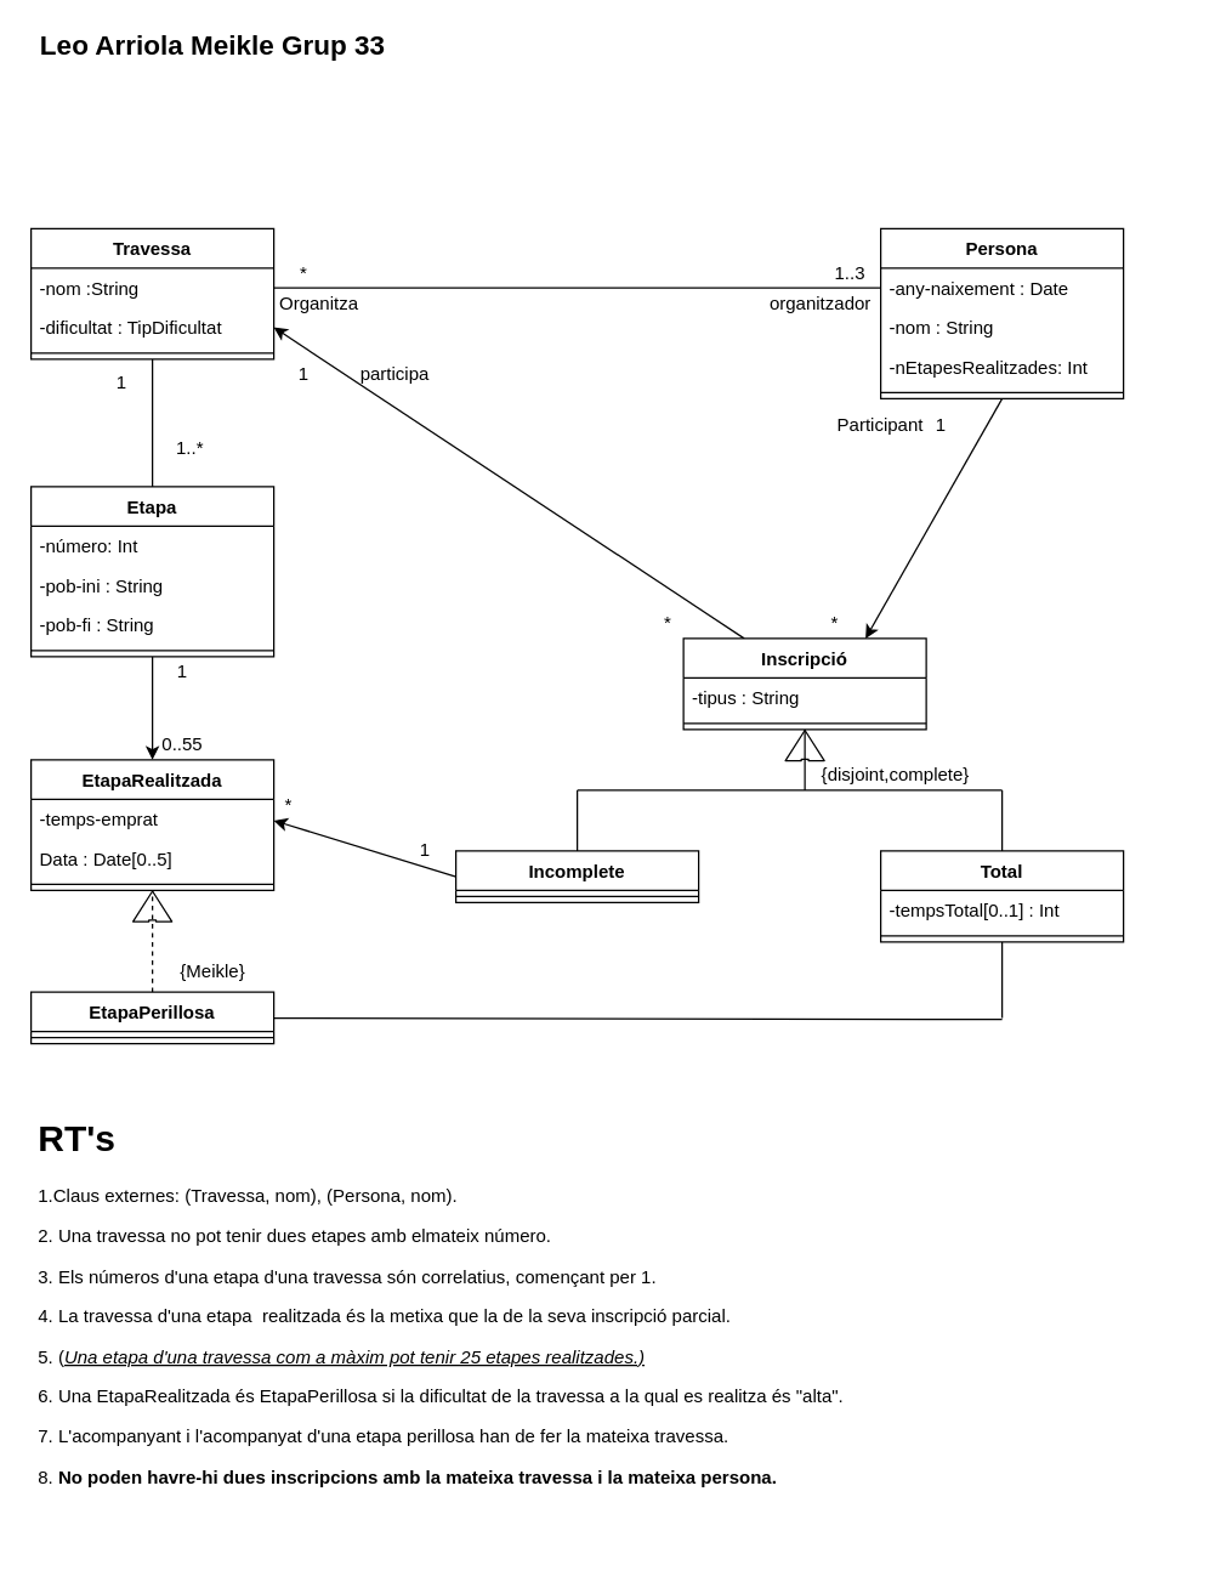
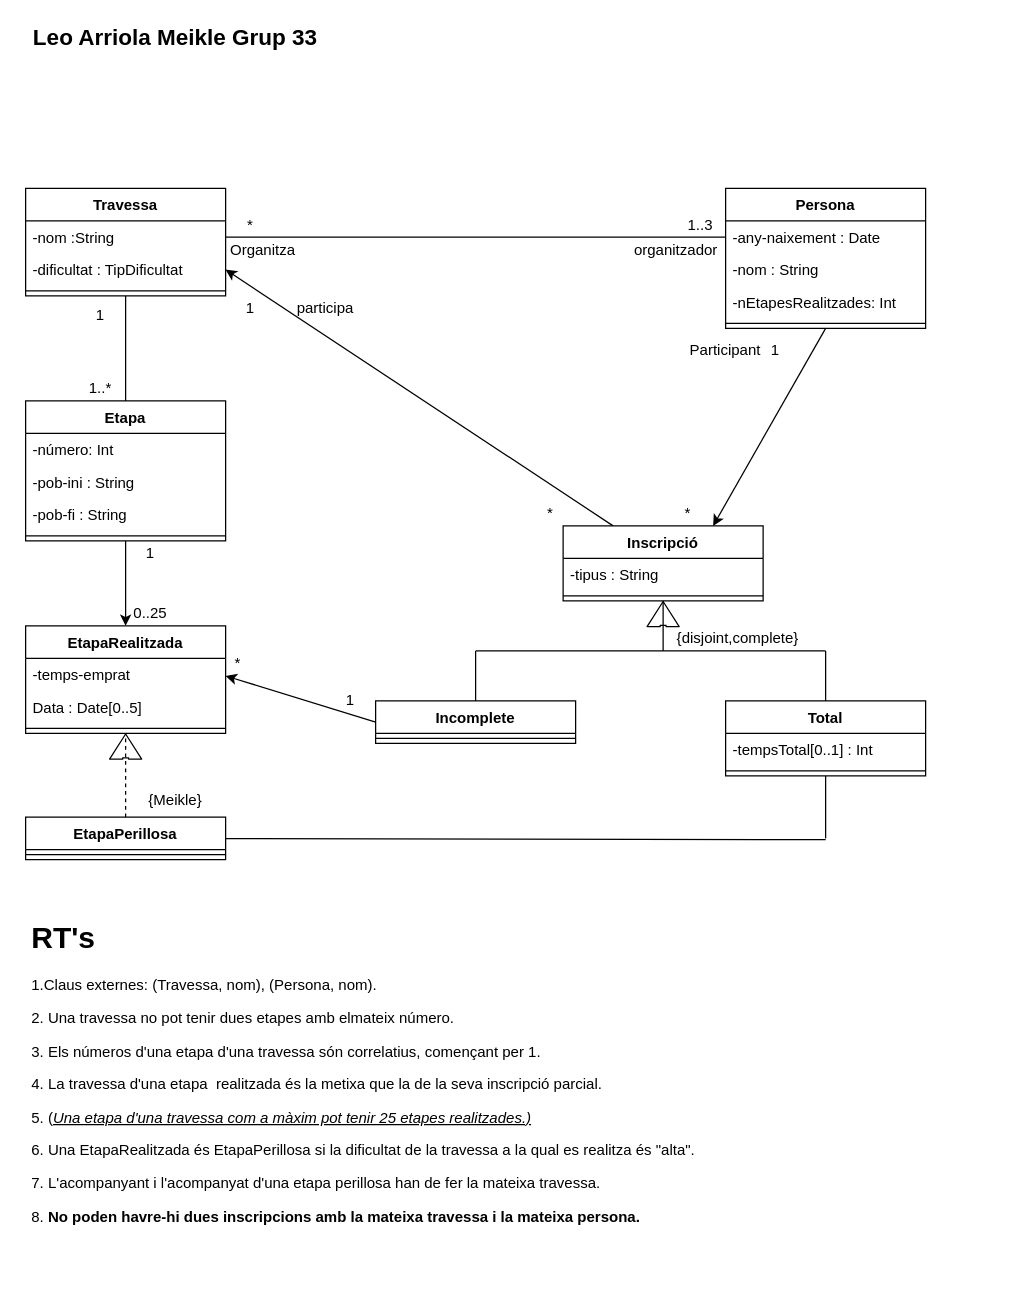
  <mxCell id="0" />
  <mxCell id="1" parent="0" />
  <mxCell id="2" value="" style="endArrow=none;html=1;entryX=0;entryY=0.5;entryDx=0;entryDy=0;exitX=1;exitY=0.5;exitDx=0;exitDy=0;" parent="1" source="37" target="41" edge="1"><mxGeometry width="50" height="50" relative="1" as="geometry"><mxPoint x="380" y="400" as="sourcePoint" /><mxPoint x="430" y="350" as="targetPoint" /></mxGeometry></mxCell>
  <mxCell id="3" value="1..3" style="text;html=1;strokeColor=none;fillColor=none;align=center;verticalAlign=middle;whiteSpace=wrap;rounded=0;" parent="1" vertex="1"><mxGeometry x="540" y="170" width="40" height="20" as="geometry" /></mxCell>
  <mxCell id="4" value="*" style="text;html=1;strokeColor=none;fillColor=none;align=center;verticalAlign=middle;whiteSpace=wrap;rounded=0;" parent="1" vertex="1"><mxGeometry x="180" y="170" width="40" height="20" as="geometry" /></mxCell>
  <mxCell id="5" value="Organitza" style="text;html=1;strokeColor=none;fillColor=none;align=center;verticalAlign=middle;whiteSpace=wrap;rounded=0;" parent="1" vertex="1"><mxGeometry x="190" y="190" width="40" height="20" as="geometry" /></mxCell>
  <mxCell id="6" value="organitzador" style="text;html=1;align=center;verticalAlign=middle;resizable=0;points=[];autosize=1;" parent="1" vertex="1"><mxGeometry x="500" y="190" width="80" height="20" as="geometry" /></mxCell>
  <mxCell id="7" value="" style="endArrow=none;html=1;" parent="1" edge="1"><mxGeometry width="50" height="50" relative="1" as="geometry"><mxPoint x="380" y="520" as="sourcePoint" /><mxPoint x="660" y="520" as="targetPoint" /></mxGeometry></mxCell>
  <mxCell id="8" value="" style="endArrow=none;html=1;exitX=0.5;exitY=0;exitDx=0;exitDy=0;" parent="1" source="50" edge="1"><mxGeometry width="50" height="50" relative="1" as="geometry"><mxPoint x="560" y="490" as="sourcePoint" /><mxPoint x="660" y="520" as="targetPoint" /></mxGeometry></mxCell>
  <mxCell id="9" value="" style="endArrow=none;html=1;exitX=0.5;exitY=0;exitDx=0;exitDy=0;" parent="1" source="48" edge="1"><mxGeometry width="50" height="50" relative="1" as="geometry"><mxPoint x="350" y="570" as="sourcePoint" /><mxPoint x="380" y="520" as="targetPoint" /></mxGeometry></mxCell>
  <mxCell id="10" value="*" style="text;html=1;strokeColor=none;fillColor=none;align=center;verticalAlign=middle;whiteSpace=wrap;rounded=0;" parent="1" vertex="1"><mxGeometry x="530" y="400" width="40" height="20" as="geometry" /></mxCell>
  <mxCell id="11" value="*" style="text;html=1;strokeColor=none;fillColor=none;align=center;verticalAlign=middle;whiteSpace=wrap;rounded=0;" parent="1" vertex="1"><mxGeometry x="420" y="400" width="40" height="20" as="geometry" /></mxCell>
  <mxCell id="12" value="1" style="text;html=1;strokeColor=none;fillColor=none;align=center;verticalAlign=middle;whiteSpace=wrap;rounded=0;" parent="1" vertex="1"><mxGeometry x="180" y="236" width="40" height="20" as="geometry" /></mxCell>
  <mxCell id="13" value="1" style="text;html=1;strokeColor=none;fillColor=none;align=center;verticalAlign=middle;whiteSpace=wrap;rounded=0;" parent="1" vertex="1"><mxGeometry x="600" y="270" width="40" height="20" as="geometry" /></mxCell>
  <mxCell id="14" value="participa" style="text;html=1;strokeColor=none;fillColor=none;align=center;verticalAlign=middle;whiteSpace=wrap;rounded=0;" parent="1" vertex="1"><mxGeometry x="240" y="236" width="40" height="20" as="geometry" /></mxCell>
  <mxCell id="15" value="Participant" style="text;html=1;strokeColor=none;fillColor=none;align=center;verticalAlign=middle;whiteSpace=wrap;rounded=0;" parent="1" vertex="1"><mxGeometry x="560" y="270" width="40" height="20" as="geometry" /></mxCell>
  <mxCell id="16" value="&lt;h1&gt;RT's&lt;/h1&gt;&lt;p&gt;1.Claus externes: (Travessa, nom), (Persona, nom).&lt;/p&gt;&lt;p&gt;2. Una travessa no pot tenir dues etapes amb elmateix número.&lt;/p&gt;&lt;p&gt;3. Els números d'una etapa d'una travessa són correlatius, començant per 1.&lt;/p&gt;&lt;p&gt;4. La travessa d'una etapa&amp;nbsp; realitzada és la metixa que la de la seva inscripció parcial.&lt;/p&gt;&lt;p&gt;5. (&lt;i&gt;&lt;u&gt;Una etapa d'una travessa com a màxim pot tenir 25 etapes realitzades.)&lt;/u&gt;&lt;/i&gt;&lt;/p&gt;&lt;p&gt;6. Una EtapaRealitzada és EtapaPerillosa si la dificultat de la travessa a la qual es realitza és &quot;alta&quot;.&lt;/p&gt;&lt;p&gt;7. L'acompanyant i l'acompanyat d'una etapa perillosa han de fer la mateixa travessa.&lt;/p&gt;&lt;p&gt;8. &lt;b&gt;No poden havre-hi dues inscripcions amb la mateixa travessa i la mateixa persona.&amp;nbsp;&lt;/b&gt;&lt;/p&gt;&lt;p&gt;&lt;b&gt;&lt;br&gt;&lt;/b&gt;&lt;/p&gt;" style="text;html=1;strokeColor=none;fillColor=none;spacing=5;spacingTop=-20;whiteSpace=wrap;overflow=hidden;rounded=0;" parent="1" vertex="1"><mxGeometry x="20" y="730" width="770" height="290" as="geometry" /></mxCell>
  <mxCell id="17" value="" style="endArrow=none;html=1;entryX=0.5;entryY=1;entryDx=0;entryDy=0;" parent="1" target="50" edge="1"><mxGeometry width="50" height="50" relative="1" as="geometry"><mxPoint x="660" y="670" as="sourcePoint" /><mxPoint x="520" y="400" as="targetPoint" /></mxGeometry></mxCell>
  <mxCell id="18" value="" style="endArrow=none;html=1;" parent="1" source="62" edge="1"><mxGeometry width="50" height="50" relative="1" as="geometry"><mxPoint x="260" y="660" as="sourcePoint" /><mxPoint x="660" y="671" as="targetPoint" /></mxGeometry></mxCell>
  <mxCell id="19" value="{disjoint,complete}" style="text;html=1;strokeColor=none;fillColor=none;align=center;verticalAlign=middle;whiteSpace=wrap;rounded=0;" parent="1" vertex="1"><mxGeometry x="570" y="500" width="40" height="20" as="geometry" /></mxCell>
  <mxCell id="20" value="" style="endArrow=none;html=1;entryX=0.5;entryY=1;entryDx=0;entryDy=0;exitX=0.5;exitY=0;exitDx=0;exitDy=0;" parent="1" source="53" target="36" edge="1"><mxGeometry width="50" height="50" relative="1" as="geometry"><mxPoint x="450" y="470" as="sourcePoint" /><mxPoint x="500" y="420" as="targetPoint" /></mxGeometry></mxCell>
  <mxCell id="21" value="1" style="text;html=1;strokeColor=none;fillColor=none;align=center;verticalAlign=middle;whiteSpace=wrap;rounded=0;" parent="1" vertex="1"><mxGeometry x="60" y="242" width="40" height="20" as="geometry" /></mxCell>
- <mxCell id="22" value="1..*" style="text;html=1;strokeColor=none;fillColor=none;align=center;verticalAlign=middle;whiteSpace=wrap;rounded=0;" parent="1" vertex="1"><mxGeometry x="105" y="285" width="40" height="20" as="geometry" /></mxCell>
+ <mxCell id="22" value="1..*" style="text;html=1;strokeColor=none;fillColor=none;align=center;verticalAlign=middle;whiteSpace=wrap;rounded=0;" parent="1" vertex="1"><mxGeometry x="60" y="300" width="40" height="20" as="geometry" /></mxCell>
  <mxCell id="23" value="1" style="text;html=1;strokeColor=none;fillColor=none;align=center;verticalAlign=middle;whiteSpace=wrap;rounded=0;" parent="1" vertex="1"><mxGeometry x="100" y="432" width="40" height="20" as="geometry" /></mxCell>
- <mxCell id="24" value="0..55" style="text;html=1;strokeColor=none;fillColor=none;align=center;verticalAlign=middle;whiteSpace=wrap;rounded=0;" parent="1" vertex="1"><mxGeometry x="100" y="480" width="40" height="20" as="geometry" /></mxCell>
+ <mxCell id="24" value="0..25" style="text;html=1;strokeColor=none;fillColor=none;align=center;verticalAlign=middle;whiteSpace=wrap;rounded=0;" parent="1" vertex="1"><mxGeometry x="100" y="480" width="40" height="20" as="geometry" /></mxCell>
  <mxCell id="25" value="*" style="text;html=1;strokeColor=none;fillColor=none;align=center;verticalAlign=middle;whiteSpace=wrap;rounded=0;" parent="1" vertex="1"><mxGeometry x="170" y="520" width="40" height="20" as="geometry" /></mxCell>
  <mxCell id="26" value="1" style="text;html=1;strokeColor=none;fillColor=none;align=center;verticalAlign=middle;whiteSpace=wrap;rounded=0;" parent="1" vertex="1"><mxGeometry x="260" y="550" width="40" height="20" as="geometry" /></mxCell>
  <mxCell id="27" value="{Meikle}" style="text;html=1;strokeColor=none;fillColor=none;align=center;verticalAlign=middle;whiteSpace=wrap;rounded=0;" parent="1" vertex="1"><mxGeometry x="120" y="630" width="40" height="20" as="geometry" /></mxCell>
  <mxCell id="28" value="" style="endArrow=classic;html=1;exitX=0.5;exitY=1;exitDx=0;exitDy=0;entryX=1;entryY=1;entryDx=0;entryDy=0;" parent="1" source="40" target="10" edge="1"><mxGeometry width="50" height="50" relative="1" as="geometry"><mxPoint x="700" y="370" as="sourcePoint" /><mxPoint x="410" y="390" as="targetPoint" /></mxGeometry></mxCell>
  <mxCell id="29" value="" style="endArrow=classic;html=1;entryX=1;entryY=0.5;entryDx=0;entryDy=0;exitX=0.25;exitY=0;exitDx=0;exitDy=0;" parent="1" source="45" target="38" edge="1"><mxGeometry width="50" height="50" relative="1" as="geometry"><mxPoint x="360" y="440" as="sourcePoint" /><mxPoint x="410" y="390" as="targetPoint" /></mxGeometry></mxCell>
  <mxCell id="30" value="" style="endArrow=classic;html=1;entryX=0.25;entryY=1;entryDx=0;entryDy=0;exitX=0;exitY=0.5;exitDx=0;exitDy=0;" parent="1" source="48" target="25" edge="1"><mxGeometry width="50" height="50" relative="1" as="geometry"><mxPoint x="360" y="440" as="sourcePoint" /><mxPoint x="410" y="390" as="targetPoint" /></mxGeometry></mxCell>
  <mxCell id="31" value="" style="endArrow=classic;html=1;exitX=0.5;exitY=1;exitDx=0;exitDy=0;" parent="1" source="53" target="58" edge="1"><mxGeometry width="50" height="50" relative="1" as="geometry"><mxPoint x="360" y="620" as="sourcePoint" /><mxPoint x="410" y="570" as="targetPoint" /></mxGeometry></mxCell>
  <mxCell id="32" value="" style="shape=flexArrow;endArrow=classic;html=1;width=4.706;endSize=6.353;" parent="1" edge="1"><mxGeometry width="50" height="50" relative="1" as="geometry"><mxPoint x="530" y="500" as="sourcePoint" /><mxPoint x="530" y="480" as="targetPoint" /></mxGeometry></mxCell>
  <mxCell id="33" value="" style="endArrow=none;html=1;exitX=0.5;exitY=1;exitDx=0;exitDy=0;" parent="1" source="45" edge="1"><mxGeometry width="50" height="50" relative="1" as="geometry"><mxPoint x="360" y="620" as="sourcePoint" /><mxPoint x="530" y="520" as="targetPoint" /></mxGeometry></mxCell>
  <mxCell id="34" value="" style="endArrow=none;html=1;entryX=0.5;entryY=1;entryDx=0;entryDy=0;exitX=0.5;exitY=0;exitDx=0;exitDy=0;dashed=1;" parent="1" source="62" target="58" edge="1"><mxGeometry width="50" height="50" relative="1" as="geometry"><mxPoint x="360" y="620" as="sourcePoint" /><mxPoint x="410" y="570" as="targetPoint" /></mxGeometry></mxCell>
  <mxCell id="35" value="" style="shape=flexArrow;endArrow=classic;html=1;width=4.706;endSize=6.353;" parent="1" edge="1"><mxGeometry width="50" height="50" relative="1" as="geometry"><mxPoint x="100" y="606" as="sourcePoint" /><mxPoint x="100" y="586" as="targetPoint" /></mxGeometry></mxCell>
  <mxCell id="36" value="Travessa" style="swimlane;fontStyle=1;align=center;verticalAlign=top;childLayout=stackLayout;horizontal=1;startSize=26;horizontalStack=0;resizeParent=1;resizeParentMax=0;resizeLast=0;collapsible=1;marginBottom=0;" parent="1" vertex="1"><mxGeometry x="20" y="150" width="160" height="86" as="geometry" /></mxCell>
  <mxCell id="37" value="-nom :String " style="text;strokeColor=none;fillColor=none;align=left;verticalAlign=top;spacingLeft=4;spacingRight=4;overflow=hidden;rotatable=0;points=[[0,0.5],[1,0.5]];portConstraint=eastwest;" parent="36" vertex="1"><mxGeometry y="26" width="160" height="26" as="geometry" /></mxCell>
  <mxCell id="38" value="-dificultat : TipDificultat " style="text;strokeColor=none;fillColor=none;align=left;verticalAlign=top;spacingLeft=4;spacingRight=4;overflow=hidden;rotatable=0;points=[[0,0.5],[1,0.5]];portConstraint=eastwest;" parent="36" vertex="1"><mxGeometry y="52" width="160" height="26" as="geometry" /></mxCell>
  <mxCell id="39" value="" style="line;strokeWidth=1;fillColor=none;align=left;verticalAlign=middle;spacingTop=-1;spacingLeft=3;spacingRight=3;rotatable=0;labelPosition=right;points=[];portConstraint=eastwest;" parent="36" vertex="1"><mxGeometry y="78" width="160" height="8" as="geometry" /></mxCell>
  <mxCell id="40" value="Persona" style="swimlane;fontStyle=1;align=center;verticalAlign=top;childLayout=stackLayout;horizontal=1;startSize=26;horizontalStack=0;resizeParent=1;resizeParentMax=0;resizeLast=0;collapsible=1;marginBottom=0;" parent="1" vertex="1"><mxGeometry x="580" y="150" width="160" height="112" as="geometry" /></mxCell>
  <mxCell id="41" value="-any-naixement : Date" style="text;strokeColor=none;fillColor=none;align=left;verticalAlign=top;spacingLeft=4;spacingRight=4;overflow=hidden;rotatable=0;points=[[0,0.5],[1,0.5]];portConstraint=eastwest;" parent="40" vertex="1"><mxGeometry y="26" width="160" height="26" as="geometry" /></mxCell>
  <mxCell id="42" value="-nom : String" style="text;strokeColor=none;fillColor=none;align=left;verticalAlign=top;spacingLeft=4;spacingRight=4;overflow=hidden;rotatable=0;points=[[0,0.5],[1,0.5]];portConstraint=eastwest;" parent="40" vertex="1"><mxGeometry y="52" width="160" height="26" as="geometry" /></mxCell>
  <mxCell id="43" value="-nEtapesRealitzades: Int  " style="text;strokeColor=none;fillColor=none;align=left;verticalAlign=top;spacingLeft=4;spacingRight=4;overflow=hidden;rotatable=0;points=[[0,0.5],[1,0.5]];portConstraint=eastwest;" parent="40" vertex="1"><mxGeometry y="78" width="160" height="26" as="geometry" /></mxCell>
  <mxCell id="44" value="" style="line;strokeWidth=1;fillColor=none;align=left;verticalAlign=middle;spacingTop=-1;spacingLeft=3;spacingRight=3;rotatable=0;labelPosition=right;points=[];portConstraint=eastwest;" parent="40" vertex="1"><mxGeometry y="104" width="160" height="8" as="geometry" /></mxCell>
  <mxCell id="45" value="Inscripció" style="swimlane;fontStyle=1;align=center;verticalAlign=top;childLayout=stackLayout;horizontal=1;startSize=26;horizontalStack=0;resizeParent=1;resizeParentMax=0;resizeLast=0;collapsible=1;marginBottom=0;" parent="1" vertex="1"><mxGeometry x="450" y="420" width="160" height="60" as="geometry" /></mxCell>
  <mxCell id="46" value="-tipus : String" style="text;strokeColor=none;fillColor=none;align=left;verticalAlign=top;spacingLeft=4;spacingRight=4;overflow=hidden;rotatable=0;points=[[0,0.5],[1,0.5]];portConstraint=eastwest;" parent="45" vertex="1"><mxGeometry y="26" width="160" height="26" as="geometry" /></mxCell>
  <mxCell id="47" value="" style="line;strokeWidth=1;fillColor=none;align=left;verticalAlign=middle;spacingTop=-1;spacingLeft=3;spacingRight=3;rotatable=0;labelPosition=right;points=[];portConstraint=eastwest;" parent="45" vertex="1"><mxGeometry y="52" width="160" height="8" as="geometry" /></mxCell>
  <mxCell id="48" value="Incomplete" style="swimlane;fontStyle=1;align=center;verticalAlign=top;childLayout=stackLayout;horizontal=1;startSize=26;horizontalStack=0;resizeParent=1;resizeParentMax=0;resizeLast=0;collapsible=1;marginBottom=0;" parent="1" vertex="1"><mxGeometry x="300" y="560" width="160" height="34" as="geometry" /></mxCell>
  <mxCell id="49" value="" style="line;strokeWidth=1;fillColor=none;align=left;verticalAlign=middle;spacingTop=-1;spacingLeft=3;spacingRight=3;rotatable=0;labelPosition=right;points=[];portConstraint=eastwest;" parent="48" vertex="1"><mxGeometry y="26" width="160" height="8" as="geometry" /></mxCell>
  <mxCell id="50" value="Total" style="swimlane;fontStyle=1;align=center;verticalAlign=top;childLayout=stackLayout;horizontal=1;startSize=26;horizontalStack=0;resizeParent=1;resizeParentMax=0;resizeLast=0;collapsible=1;marginBottom=0;" parent="1" vertex="1"><mxGeometry x="580" y="560" width="160" height="60" as="geometry" /></mxCell>
  <mxCell id="51" value="-tempsTotal[0..1] : Int" style="text;strokeColor=none;fillColor=none;align=left;verticalAlign=top;spacingLeft=4;spacingRight=4;overflow=hidden;rotatable=0;points=[[0,0.5],[1,0.5]];portConstraint=eastwest;" parent="50" vertex="1"><mxGeometry y="26" width="160" height="26" as="geometry" /></mxCell>
  <mxCell id="52" value="" style="line;strokeWidth=1;fillColor=none;align=left;verticalAlign=middle;spacingTop=-1;spacingLeft=3;spacingRight=3;rotatable=0;labelPosition=right;points=[];portConstraint=eastwest;" parent="50" vertex="1"><mxGeometry y="52" width="160" height="8" as="geometry" /></mxCell>
  <mxCell id="53" value="Etapa" style="swimlane;fontStyle=1;align=center;verticalAlign=top;childLayout=stackLayout;horizontal=1;startSize=26;horizontalStack=0;resizeParent=1;resizeParentMax=0;resizeLast=0;collapsible=1;marginBottom=0;" parent="1" vertex="1"><mxGeometry x="20" y="320" width="160" height="112" as="geometry" /></mxCell>
  <mxCell id="54" value="-número: Int" style="text;strokeColor=none;fillColor=none;align=left;verticalAlign=top;spacingLeft=4;spacingRight=4;overflow=hidden;rotatable=0;points=[[0,0.5],[1,0.5]];portConstraint=eastwest;" parent="53" vertex="1"><mxGeometry y="26" width="160" height="26" as="geometry" /></mxCell>
  <mxCell id="55" value="-pob-ini : String" style="text;strokeColor=none;fillColor=none;align=left;verticalAlign=top;spacingLeft=4;spacingRight=4;overflow=hidden;rotatable=0;points=[[0,0.5],[1,0.5]];portConstraint=eastwest;" parent="53" vertex="1"><mxGeometry y="52" width="160" height="26" as="geometry" /></mxCell>
  <mxCell id="56" value="-pob-fi : String" style="text;strokeColor=none;fillColor=none;align=left;verticalAlign=top;spacingLeft=4;spacingRight=4;overflow=hidden;rotatable=0;points=[[0,0.5],[1,0.5]];portConstraint=eastwest;" parent="53" vertex="1"><mxGeometry y="78" width="160" height="26" as="geometry" /></mxCell>
  <mxCell id="57" value="" style="line;strokeWidth=1;fillColor=none;align=left;verticalAlign=middle;spacingTop=-1;spacingLeft=3;spacingRight=3;rotatable=0;labelPosition=right;points=[];portConstraint=eastwest;" parent="53" vertex="1"><mxGeometry y="104" width="160" height="8" as="geometry" /></mxCell>
  <mxCell id="58" value="EtapaRealitzada" style="swimlane;fontStyle=1;align=center;verticalAlign=top;childLayout=stackLayout;horizontal=1;startSize=26;horizontalStack=0;resizeParent=1;resizeParentMax=0;resizeLast=0;collapsible=1;marginBottom=0;" parent="1" vertex="1"><mxGeometry x="20" y="500" width="160" height="86" as="geometry" /></mxCell>
  <mxCell id="59" value="-temps-emprat" style="text;strokeColor=none;fillColor=none;align=left;verticalAlign=top;spacingLeft=4;spacingRight=4;overflow=hidden;rotatable=0;points=[[0,0.5],[1,0.5]];portConstraint=eastwest;" parent="58" vertex="1"><mxGeometry y="26" width="160" height="26" as="geometry" /></mxCell>
  <mxCell id="60" value="Data : Date[0..5]" style="text;strokeColor=none;fillColor=none;align=left;verticalAlign=top;spacingLeft=4;spacingRight=4;overflow=hidden;rotatable=0;points=[[0,0.5],[1,0.5]];portConstraint=eastwest;" parent="58" vertex="1"><mxGeometry y="52" width="160" height="26" as="geometry" /></mxCell>
  <mxCell id="61" value="" style="line;strokeWidth=1;fillColor=none;align=left;verticalAlign=middle;spacingTop=-1;spacingLeft=3;spacingRight=3;rotatable=0;labelPosition=right;points=[];portConstraint=eastwest;" parent="58" vertex="1"><mxGeometry y="78" width="160" height="8" as="geometry" /></mxCell>
  <mxCell id="62" value="EtapaPerillosa" style="swimlane;fontStyle=1;align=center;verticalAlign=top;childLayout=stackLayout;horizontal=1;startSize=26;horizontalStack=0;resizeParent=1;resizeParentMax=0;resizeLast=0;collapsible=1;marginBottom=0;" parent="1" vertex="1"><mxGeometry x="20" y="653" width="160" height="34" as="geometry" /></mxCell>
  <mxCell id="63" value="" style="line;strokeWidth=1;fillColor=none;align=left;verticalAlign=middle;spacingTop=-1;spacingLeft=3;spacingRight=3;rotatable=0;labelPosition=right;points=[];portConstraint=eastwest;" parent="62" vertex="1"><mxGeometry y="26" width="160" height="8" as="geometry" /></mxCell>
  <mxCell id="64" value="&lt;b&gt;&lt;font style=&quot;font-size: 18px&quot;&gt;Leo Arriola Meikle Grup 33&lt;/font&gt;&lt;/b&gt;" style="text;html=1;strokeColor=none;fillColor=none;align=center;verticalAlign=middle;whiteSpace=wrap;rounded=0;" parent="1" vertex="1"><mxGeometry x="20" y="20" width="240" height="20" as="geometry" /></mxCell>
